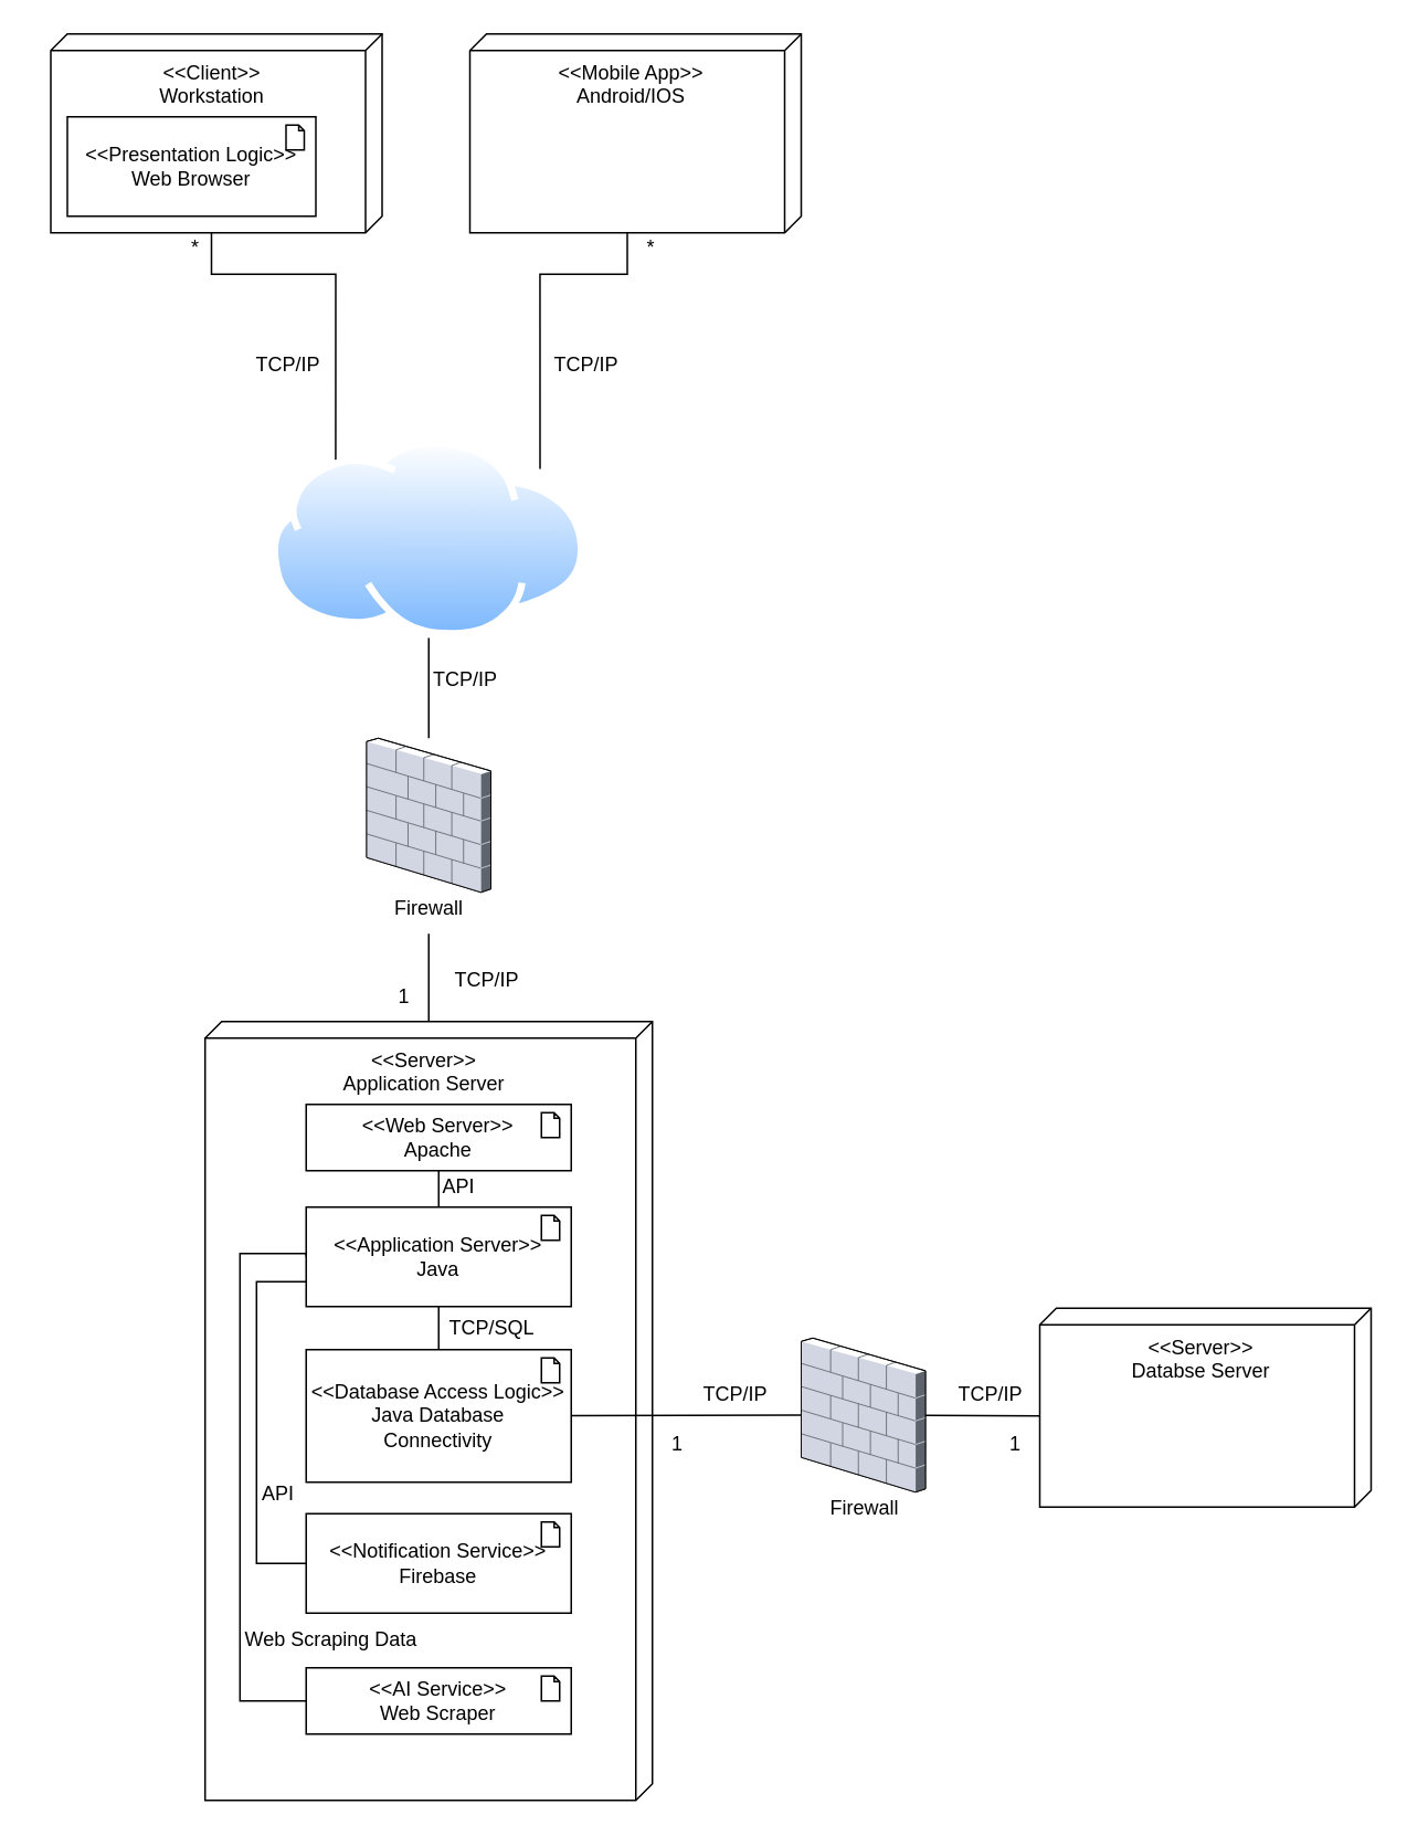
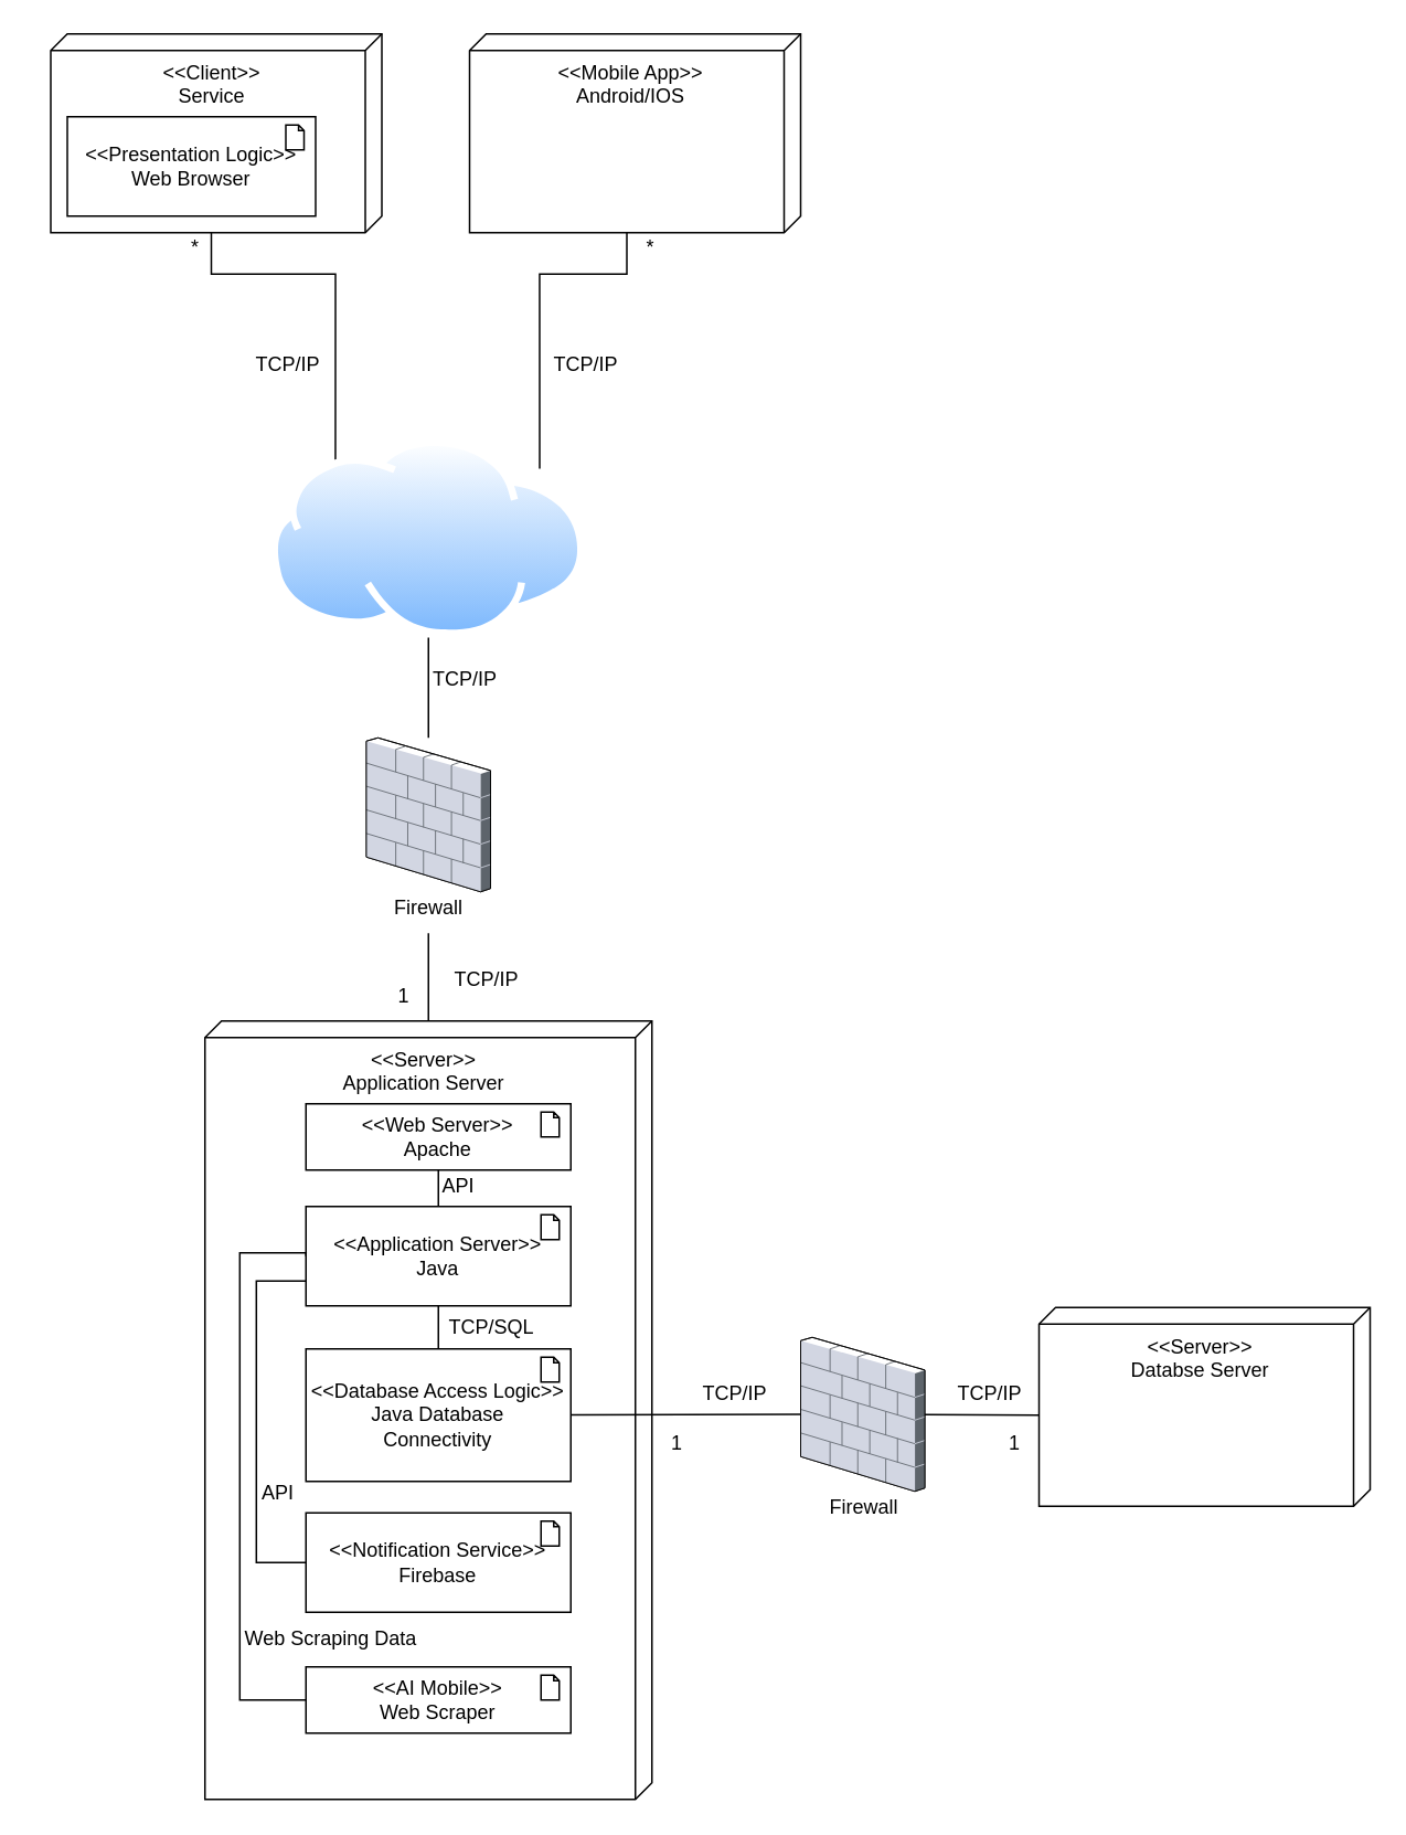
  <mxCell id="0" />
  <mxCell id="1" parent="0" />
  <mxCell id="2" value="" style="group" vertex="1" connectable="0" parent="1"><mxGeometry x="20" y="20" width="200" height="120" as="geometry" /></mxCell>
- <mxCell id="3" value="&amp;lt;&amp;lt;Client&amp;gt;&amp;gt;&lt;div&gt;Workstation&lt;/div&gt;" style="verticalAlign=top;align=center;shape=cube;size=10;direction=south;fontStyle=0;html=1;boundedLbl=1;spacingLeft=5;whiteSpace=wrap;" vertex="1" parent="2"><mxGeometry x="10" width="200" height="120" as="geometry" /></mxCell>
+ <mxCell id="3" value="&amp;lt;&amp;lt;Client&amp;gt;&amp;gt;&lt;div&gt;Service&lt;/div&gt;" style="verticalAlign=top;align=center;shape=cube;size=10;direction=south;fontStyle=0;html=1;boundedLbl=1;spacingLeft=5;whiteSpace=wrap;" vertex="1" parent="2"><mxGeometry x="10" width="200" height="120" as="geometry" /></mxCell>
  <mxCell id="4" value="&amp;lt;&amp;lt;Presentation Logic&amp;gt;&amp;gt;&lt;div&gt;Web Browser&lt;/div&gt;" style="html=1;outlineConnect=0;whiteSpace=wrap;shape=mxgraph.archimate3.application;appType=artifact;archiType=square;" vertex="1" parent="2"><mxGeometry x="20" y="50" width="150" height="60" as="geometry" /></mxCell>
  <mxCell id="5" value="" style="group" vertex="1" connectable="0" parent="1"><mxGeometry x="123.16" y="616" width="270" height="470" as="geometry" /></mxCell>
  <mxCell id="6" value="&amp;lt;&amp;lt;Server&amp;gt;&amp;gt;&lt;div&gt;Application Server&lt;/div&gt;" style="verticalAlign=top;align=center;shape=cube;size=10;direction=south;fontStyle=0;html=1;boundedLbl=1;spacingLeft=5;whiteSpace=wrap;" vertex="1" parent="5"><mxGeometry width="270" height="470" as="geometry" /></mxCell>
  <mxCell id="7" value="`" style="group" vertex="1" connectable="0" parent="5"><mxGeometry x="61" y="70" width="160" height="340" as="geometry" /></mxCell>
  <mxCell id="8" value="&amp;lt;&amp;lt;Application Server&amp;gt;&amp;gt;&lt;div&gt;Java&lt;/div&gt;" style="html=1;outlineConnect=0;whiteSpace=wrap;shape=mxgraph.archimate3.application;appType=artifact;archiType=square;" vertex="1" parent="7"><mxGeometry y="42" width="160" height="60" as="geometry" /></mxCell>
  <mxCell id="9" value="&amp;lt;&amp;lt;Database Access Logic&amp;gt;&amp;gt;&lt;div&gt;Java Database&lt;/div&gt;&lt;div&gt;Connectivity&lt;/div&gt;" style="html=1;outlineConnect=0;whiteSpace=wrap;shape=mxgraph.archimate3.application;appType=artifact;archiType=square;" vertex="1" parent="7"><mxGeometry y="128" width="160" height="80" as="geometry" /></mxCell>
  <mxCell id="10" value="&amp;lt;&amp;lt;Notification Service&amp;gt;&amp;gt;&lt;div&gt;Firebase&lt;/div&gt;" style="html=1;outlineConnect=0;whiteSpace=wrap;shape=mxgraph.archimate3.application;appType=artifact;archiType=square;" vertex="1" parent="7"><mxGeometry y="227" width="160" height="60" as="geometry" /></mxCell>
  <mxCell id="11" style="rounded=0;orthogonalLoop=1;jettySize=auto;html=1;exitX=0.5;exitY=1;exitDx=0;exitDy=0;exitPerimeter=0;entryX=0.5;entryY=0;entryDx=0;entryDy=0;entryPerimeter=0;endArrow=none;endFill=0;" edge="1" parent="7" source="8" target="9"><mxGeometry relative="1" as="geometry" /></mxCell>
  <mxCell id="12" style="edgeStyle=orthogonalEdgeStyle;rounded=0;orthogonalLoop=1;jettySize=auto;html=1;exitX=0;exitY=0.75;exitDx=0;exitDy=0;exitPerimeter=0;entryX=0;entryY=0.5;entryDx=0;entryDy=0;entryPerimeter=0;endArrow=none;endFill=0;" edge="1" parent="7" source="8" target="10"><mxGeometry relative="1" as="geometry"><Array as="points"><mxPoint x="-30" y="87" /><mxPoint x="-30" y="257" /></Array></mxGeometry></mxCell>
  <mxCell id="13" value="API" style="text;html=1;align=center;verticalAlign=middle;resizable=0;points=[];autosize=1;strokeColor=none;fillColor=none;" vertex="1" parent="7"><mxGeometry x="72" y="15" width="40" height="30" as="geometry" /></mxCell>
  <mxCell id="14" value="&amp;lt;&amp;lt;Web Server&amp;gt;&amp;gt;&lt;div&gt;Apache&lt;/div&gt;" style="html=1;outlineConnect=0;whiteSpace=wrap;shape=mxgraph.archimate3.application;appType=artifact;archiType=square;" vertex="1" parent="5"><mxGeometry x="61" y="50" width="160" height="40" as="geometry" /></mxCell>
  <mxCell id="15" style="rounded=0;orthogonalLoop=1;jettySize=auto;html=1;exitX=0.5;exitY=1;exitDx=0;exitDy=0;exitPerimeter=0;entryX=0.5;entryY=0;entryDx=0;entryDy=0;entryPerimeter=0;endArrow=none;endFill=0;" edge="1" parent="5" source="14" target="8"><mxGeometry relative="1" as="geometry" /></mxCell>
- <mxCell id="16" value="&amp;lt;&amp;lt;AI Service&amp;gt;&amp;gt;&lt;div&gt;Web Scraper&lt;/div&gt;" style="html=1;outlineConnect=0;whiteSpace=wrap;shape=mxgraph.archimate3.application;appType=artifact;archiType=square;" vertex="1" parent="5"><mxGeometry x="61" y="390" width="160" height="40" as="geometry" /></mxCell>
+ <mxCell id="16" value="&amp;lt;&amp;lt;AI Mobile&amp;gt;&amp;gt;&lt;div&gt;Web Scraper&lt;/div&gt;" style="html=1;outlineConnect=0;whiteSpace=wrap;shape=mxgraph.archimate3.application;appType=artifact;archiType=square;" vertex="1" parent="5"><mxGeometry x="61" y="390" width="160" height="40" as="geometry" /></mxCell>
  <mxCell id="17" style="edgeStyle=orthogonalEdgeStyle;rounded=0;orthogonalLoop=1;jettySize=auto;html=1;entryX=0;entryY=0.5;entryDx=0;entryDy=0;entryPerimeter=0;endArrow=none;endFill=0;exitX=0;exitY=0.5;exitDx=0;exitDy=0;exitPerimeter=0;" edge="1" parent="5" source="16" target="8"><mxGeometry relative="1" as="geometry"><Array as="points"><mxPoint x="21" y="410" /><mxPoint x="21" y="140" /><mxPoint x="61" y="140" /></Array></mxGeometry></mxCell>
  <mxCell id="18" value="Web Scraping Data" style="text;html=1;align=center;verticalAlign=middle;resizable=0;points=[];autosize=1;strokeColor=none;fillColor=none;" vertex="1" parent="5"><mxGeometry x="11" y="358" width="130" height="30" as="geometry" /></mxCell>
  <mxCell id="19" value="API" style="text;html=1;align=center;verticalAlign=middle;resizable=0;points=[];autosize=1;strokeColor=none;fillColor=none;" vertex="1" parent="5"><mxGeometry x="24" y="270" width="40" height="30" as="geometry" /></mxCell>
  <mxCell id="20" value="TCP/SQL" style="text;html=1;align=center;verticalAlign=middle;resizable=0;points=[];autosize=1;strokeColor=none;fillColor=none;" vertex="1" parent="5"><mxGeometry x="133" y="170" width="80" height="30" as="geometry" /></mxCell>
  <mxCell id="21" value="" style="group" vertex="1" connectable="0" parent="1"><mxGeometry x="627" y="789" width="200" height="120" as="geometry" /></mxCell>
  <mxCell id="22" value="&amp;lt;&amp;lt;Server&amp;gt;&amp;gt;&lt;div&gt;Databse Server&lt;/div&gt;" style="verticalAlign=top;align=center;shape=cube;size=10;direction=south;fontStyle=0;html=1;boundedLbl=1;spacingLeft=5;whiteSpace=wrap;" vertex="1" parent="21"><mxGeometry width="200" height="120" as="geometry" /></mxCell>
  <mxCell id="23" value="" style="group" vertex="1" connectable="0" parent="1"><mxGeometry x="283" y="20" width="200" height="120" as="geometry" /></mxCell>
  <mxCell id="24" value="&amp;lt;&amp;lt;Mobile App&amp;gt;&amp;gt;&lt;div&gt;Android/IOS&lt;/div&gt;" style="verticalAlign=top;align=center;shape=cube;size=10;direction=south;fontStyle=0;html=1;boundedLbl=1;spacingLeft=5;whiteSpace=wrap;" vertex="1" parent="23"><mxGeometry width="200" height="120" as="geometry" /></mxCell>
  <mxCell id="25" style="rounded=0;orthogonalLoop=1;jettySize=auto;html=1;endArrow=none;endFill=0;" edge="1" parent="1" source="9" target="36"><mxGeometry relative="1" as="geometry" /></mxCell>
  <mxCell id="26" value="" style="group" vertex="1" connectable="0" parent="1"><mxGeometry x="220.66" y="445" width="75" height="118" as="geometry" /></mxCell>
  <mxCell id="27" value="" style="verticalLabelPosition=bottom;sketch=0;aspect=fixed;html=1;verticalAlign=top;strokeColor=none;align=center;outlineConnect=0;shape=mxgraph.citrix.firewall;" vertex="1" parent="26"><mxGeometry width="75" height="93" as="geometry" /></mxCell>
  <mxCell id="28" value="Firewall" style="text;html=1;align=center;verticalAlign=middle;resizable=0;points=[];autosize=1;strokeColor=none;fillColor=none;" vertex="1" parent="26"><mxGeometry x="7.5" y="88" width="60" height="30" as="geometry" /></mxCell>
  <mxCell id="29" style="rounded=0;orthogonalLoop=1;jettySize=auto;html=1;endArrow=none;endFill=0;entryX=0.5;entryY=1;entryDx=0;entryDy=0;" edge="1" parent="1" source="27" target="40"><mxGeometry relative="1" as="geometry"><mxPoint x="983" y="65" as="targetPoint" /></mxGeometry></mxCell>
  <mxCell id="30" style="edgeStyle=orthogonalEdgeStyle;rounded=0;orthogonalLoop=1;jettySize=auto;html=1;endArrow=none;endFill=0;entryX=0.209;entryY=0.167;entryDx=0;entryDy=0;entryPerimeter=0;exitX=0;exitY=0;exitDx=120;exitDy=105;exitPerimeter=0;" edge="1" parent="1"><mxGeometry relative="1" as="geometry"><mxPoint x="127" y="140" as="sourcePoint" /><mxPoint x="201.955" y="284.957" as="targetPoint" /><Array as="points"><mxPoint x="127" y="165" /><mxPoint x="202" y="165" /></Array></mxGeometry></mxCell>
  <mxCell id="31" value="TCP/IP" style="text;html=1;align=center;verticalAlign=middle;resizable=0;points=[];autosize=1;strokeColor=none;fillColor=none;" vertex="1" parent="1"><mxGeometry x="143" y="205" width="60" height="30" as="geometry" /></mxCell>
  <mxCell id="32" value="TCP/IP" style="text;html=1;align=center;verticalAlign=middle;resizable=0;points=[];autosize=1;strokeColor=none;fillColor=none;" vertex="1" parent="1"><mxGeometry x="323" y="205" width="60" height="30" as="geometry" /></mxCell>
  <mxCell id="33" value="TCP/IP" style="text;html=1;align=center;verticalAlign=middle;resizable=0;points=[];autosize=1;strokeColor=none;fillColor=none;" vertex="1" parent="1"><mxGeometry x="250" y="395" width="60" height="30" as="geometry" /></mxCell>
  <mxCell id="34" value="TCP/IP" style="text;html=1;align=center;verticalAlign=middle;resizable=0;points=[];autosize=1;strokeColor=none;fillColor=none;" vertex="1" parent="1"><mxGeometry x="413" y="826" width="60" height="30" as="geometry" /></mxCell>
  <mxCell id="35" value="" style="group" vertex="1" connectable="0" parent="1"><mxGeometry x="483" y="807" width="75" height="118" as="geometry" /></mxCell>
  <mxCell id="36" value="" style="verticalLabelPosition=bottom;sketch=0;aspect=fixed;html=1;verticalAlign=top;strokeColor=none;align=center;outlineConnect=0;shape=mxgraph.citrix.firewall;" vertex="1" parent="35"><mxGeometry width="75" height="93" as="geometry" /></mxCell>
  <mxCell id="37" value="Firewall" style="text;html=1;align=center;verticalAlign=middle;resizable=0;points=[];autosize=1;strokeColor=none;fillColor=none;" vertex="1" parent="35"><mxGeometry x="7.5" y="88" width="60" height="30" as="geometry" /></mxCell>
  <mxCell id="38" style="rounded=0;orthogonalLoop=1;jettySize=auto;html=1;entryX=0;entryY=0;entryDx=65;entryDy=200;entryPerimeter=0;endArrow=none;endFill=0;" edge="1" parent="1" source="36" target="22"><mxGeometry relative="1" as="geometry" /></mxCell>
  <mxCell id="39" value="TCP/IP" style="text;html=1;align=center;verticalAlign=middle;resizable=0;points=[];autosize=1;strokeColor=none;fillColor=none;" vertex="1" parent="1"><mxGeometry x="567" y="826" width="60" height="30" as="geometry" /></mxCell>
  <mxCell id="40" value="" style="image;aspect=fixed;perimeter=ellipsePerimeter;html=1;align=center;shadow=0;dashed=0;spacingTop=3;image=img/lib/active_directory/internet_cloud.svg;" vertex="1" parent="1"><mxGeometry x="163.31" y="265" width="189.69" height="119.5" as="geometry" /></mxCell>
  <mxCell id="41" style="edgeStyle=orthogonalEdgeStyle;rounded=0;orthogonalLoop=1;jettySize=auto;html=1;entryX=1;entryY=0;entryDx=0;entryDy=0;endArrow=none;endFill=0;exitX=0;exitY=0;exitDx=120;exitDy=105;exitPerimeter=0;" edge="1" parent="1" source="24" target="40"><mxGeometry relative="1" as="geometry"><Array as="points"><mxPoint x="378" y="165" /><mxPoint x="325" y="165" /></Array></mxGeometry></mxCell>
  <mxCell id="42" style="edgeStyle=orthogonalEdgeStyle;rounded=0;orthogonalLoop=1;jettySize=auto;html=1;endArrow=none;endFill=0;" edge="1" parent="1" source="6" target="28"><mxGeometry relative="1" as="geometry" /></mxCell>
  <mxCell id="43" value="TCP/IP" style="text;html=1;align=center;verticalAlign=middle;resizable=0;points=[];autosize=1;strokeColor=none;fillColor=none;" vertex="1" parent="1"><mxGeometry x="263" y="576" width="60" height="30" as="geometry" /></mxCell>
  <mxCell id="44" value="*" style="text;html=1;align=center;verticalAlign=middle;resizable=0;points=[];autosize=1;strokeColor=none;fillColor=none;" vertex="1" parent="1"><mxGeometry x="102" y="134" width="30" height="30" as="geometry" /></mxCell>
  <mxCell id="45" value="*" style="text;html=1;align=center;verticalAlign=middle;resizable=0;points=[];autosize=1;strokeColor=none;fillColor=none;" vertex="1" parent="1"><mxGeometry x="377" y="134" width="30" height="30" as="geometry" /></mxCell>
  <mxCell id="46" value="1" style="text;html=1;align=center;verticalAlign=middle;resizable=0;points=[];autosize=1;strokeColor=none;fillColor=none;" vertex="1" parent="1"><mxGeometry x="228.16" y="586" width="30" height="30" as="geometry" /></mxCell>
  <mxCell id="47" value="1" style="text;html=1;align=center;verticalAlign=middle;resizable=0;points=[];autosize=1;strokeColor=none;fillColor=none;" vertex="1" parent="1"><mxGeometry x="393.16" y="856" width="30" height="30" as="geometry" /></mxCell>
  <mxCell id="48" value="1" style="text;html=1;align=center;verticalAlign=middle;resizable=0;points=[];autosize=1;strokeColor=none;fillColor=none;" vertex="1" parent="1"><mxGeometry x="597" y="856" width="30" height="30" as="geometry" /></mxCell>
